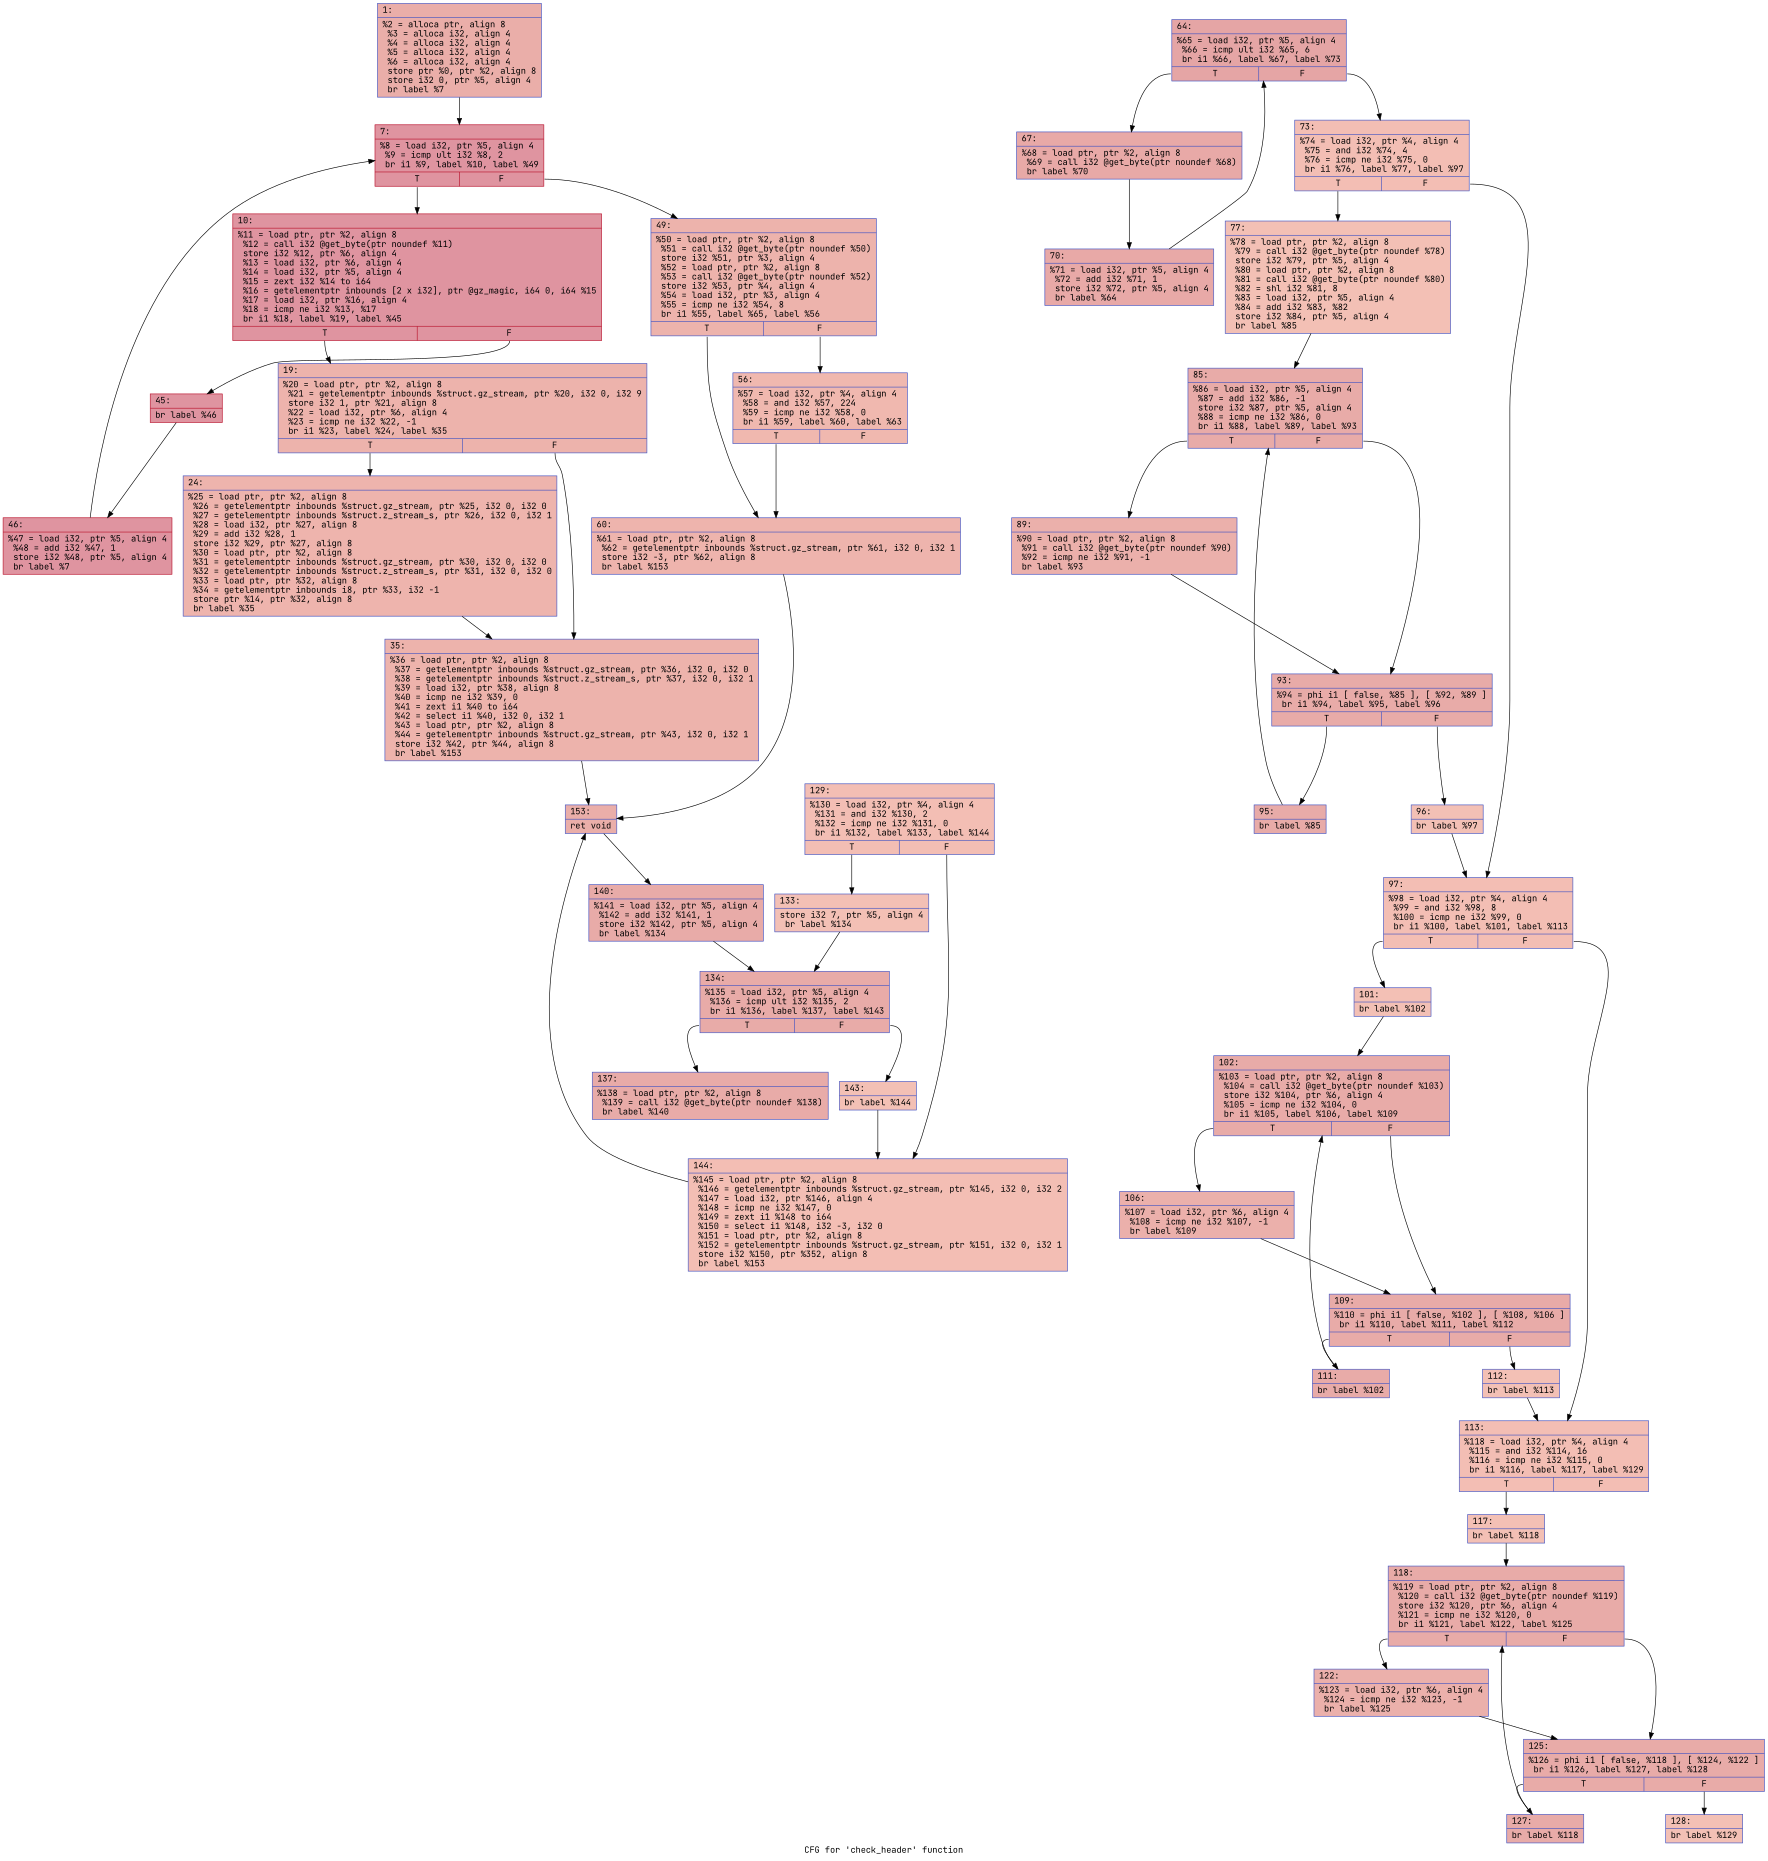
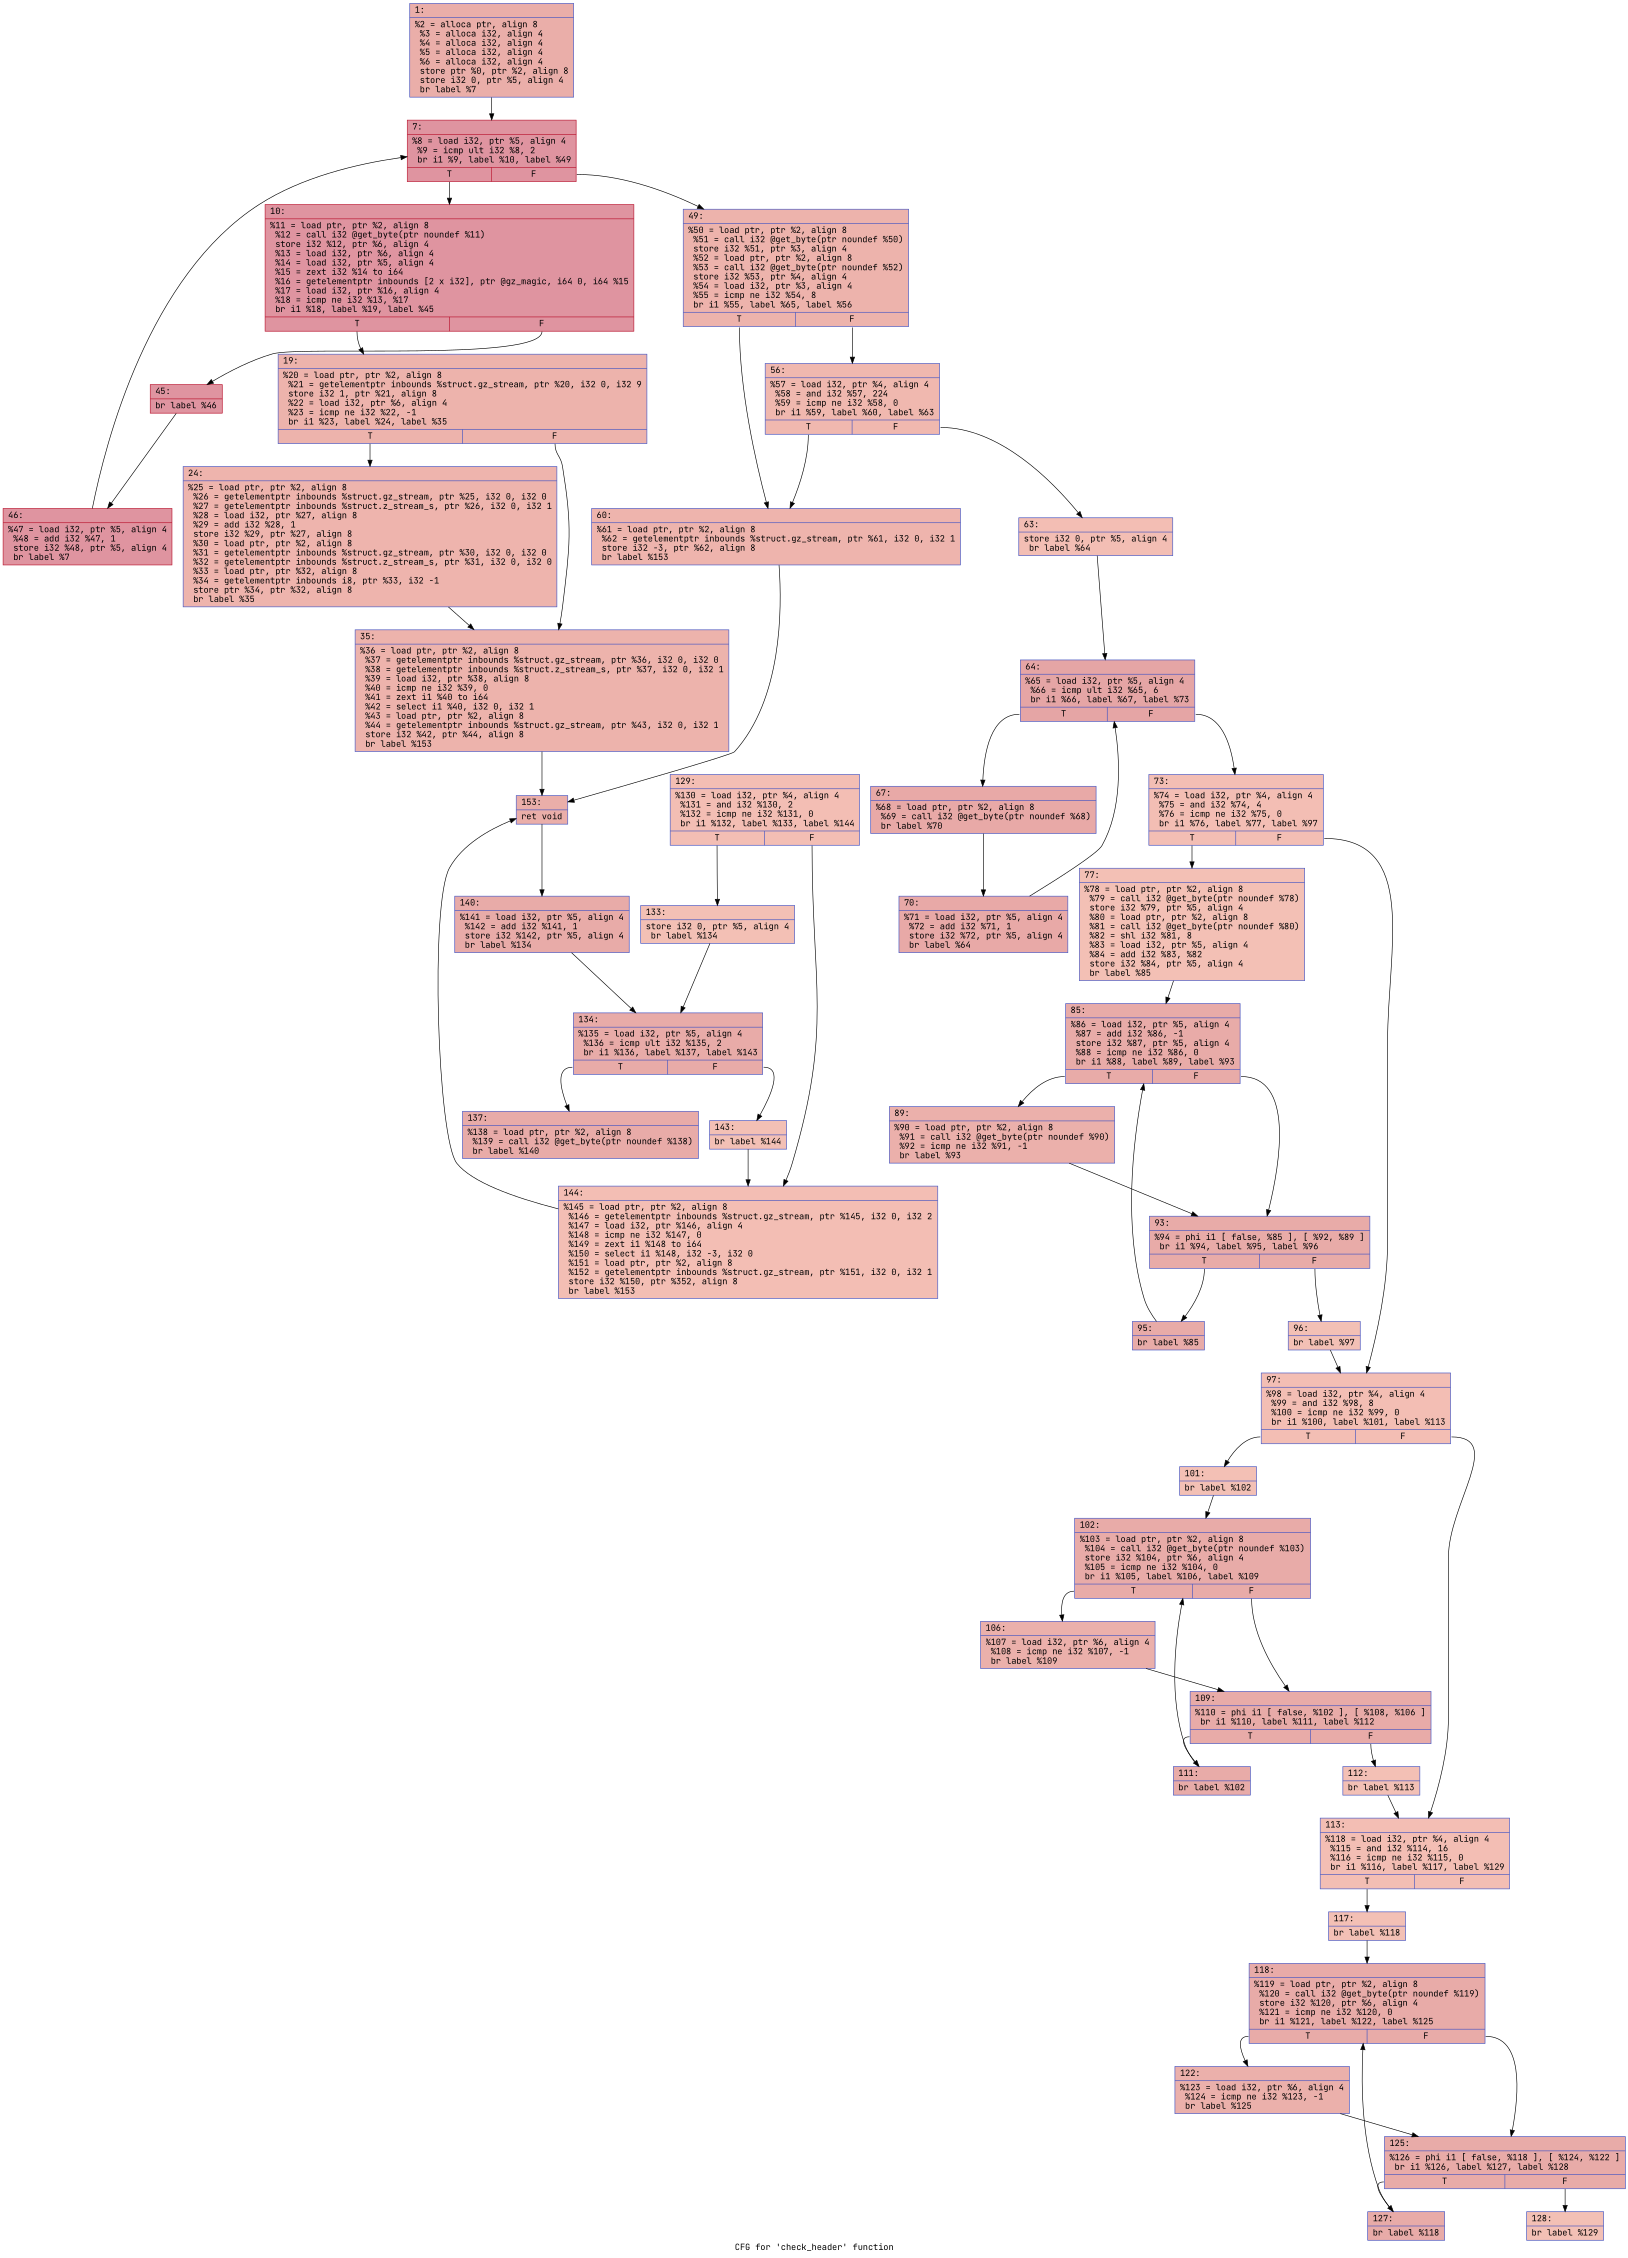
  digraph {
    fontname="JetBrains Mono"
    label="CFG for 'check_header' function"
    node [color="#3d50c3ff" fillcolor="#cc403a70" fontname="JetBrains Mono" shape=record style=filled]
    edge [fontname="JetBrains Mono"]
    n1 [fillcolor="#d0473d70" label="{1:\l|  %2 = alloca ptr, align 8\l  %3 = alloca i32, align 4\l  %4 = alloca i32, align 4\l  %5 = alloca i32, align 4\l  %6 = alloca i32, align 4\l  store ptr %0, ptr %2, align 8\l  store i32 0, ptr %5, align 4\l  br label %7\l}"]
    n2 [color="#b70d28ff" fillcolor="#b70d2870" label="{7:\l|  %8 = load i32, ptr %5, align 4\l  %9 = icmp ult i32 %8, 2\l  br i1 %9, label %10, label %49\l|{<s0>T|<s1>F}}"]
    n3 [color="#b70d28ff" fillcolor="#b70d2870" label="{10:\l|  %11 = load ptr, ptr %2, align 8\l  %12 = call i32 @get_byte(ptr noundef %11)\l  store i32 %12, ptr %6, align 4\l  %13 = load i32, ptr %6, align 4\l  %14 = load i32, ptr %5, align 4\l  %15 = zext i32 %14 to i64\l  %16 = getelementptr inbounds [2 x i32], ptr @gz_magic, i64 0, i64 %15\l  %17 = load i32, ptr %16, align 4\l  %18 = icmp ne i32 %13, %17\l  br i1 %18, label %19, label %45\l|{<s0>T|<s1>F}}"]
    n4 [fillcolor="#d6524470" label="{49:\l|  %50 = load ptr, ptr %2, align 8\l  %51 = call i32 @get_byte(ptr noundef %50)\l  store i32 %51, ptr %3, align 4\l  %52 = load ptr, ptr %2, align 8\l  %53 = call i32 @get_byte(ptr noundef %52)\l  store i32 %53, ptr %4, align 4\l  %54 = load i32, ptr %3, align 4\l  %55 = icmp ne i32 %54, 8\l  br i1 %55, label %65, label %56\l|{<s0>T|<s1>F}}"]
    n5 [fillcolor="#d6524470" label="{19:\l|  %20 = load ptr, ptr %2, align 8\l  %21 = getelementptr inbounds %struct.gz_stream, ptr %20, i32 0, i32 9\l  store i32 1, ptr %21, align 8\l  %22 = load i32, ptr %6, align 4\l  %23 = icmp ne i32 %22, -1\l  br i1 %23, label %24, label %35\l|{<s0>T|<s1>F}}"]
    n6 [color="#b70d28ff" fillcolor="#b70d2870" label="{45:\l|  br label %46\l}"]
    n7 [fillcolor="#d8564670" label="{60:\l|  %61 = load ptr, ptr %2, align 8\l  %62 = getelementptr inbounds %struct.gz_stream, ptr %61, i32 0, i32 1\l  store i32 -3, ptr %62, align 8\l  br label %153\l}"]
    n8 [fillcolor="#dc5d4a70" label="{56:\l|  %57 = load i32, ptr %4, align 4\l  %58 = and i32 %57, 224\l  %59 = icmp ne i32 %58, 0\l  br i1 %59, label %60, label %63\l|{<s0>T|<s1>F}}"]
-   n9 [fillcolor="#d8564670" label="{24:\l|  %25 = load ptr, ptr %2, align 8\l  %26 = getelementptr inbounds %struct.gz_stream, ptr %25, i32 0, i32 0\l  %27 = getelementptr inbounds %struct.z_stream_s, ptr %26, i32 0, i32 1\l  %28 = load i32, ptr %27, align 8\l  %29 = add i32 %28, 1\l  store i32 %29, ptr %27, align 8\l  %30 = load ptr, ptr %2, align 8\l  %31 = getelementptr inbounds %struct.gz_stream, ptr %30, i32 0, i32 0\l  %32 = getelementptr inbounds %struct.z_stream_s, ptr %31, i32 0, i32 0\l  %33 = load ptr, ptr %32, align 8\l  %34 = getelementptr inbounds i8, ptr %33, i32 -1\l  store ptr %14, ptr %32, align 8\l  br label %35\l}"]
+   n9 [fillcolor="#d8564670" label="{24:\l|  %25 = load ptr, ptr %2, align 8\l  %26 = getelementptr inbounds %struct.gz_stream, ptr %25, i32 0, i32 0\l  %27 = getelementptr inbounds %struct.z_stream_s, ptr %26, i32 0, i32 1\l  %28 = load i32, ptr %27, align 8\l  %29 = add i32 %28, 1\l  store i32 %29, ptr %27, align 8\l  %30 = load ptr, ptr %2, align 8\l  %31 = getelementptr inbounds %struct.gz_stream, ptr %30, i32 0, i32 0\l  %32 = getelementptr inbounds %struct.z_stream_s, ptr %31, i32 0, i32 0\l  %33 = load ptr, ptr %32, align 8\l  %34 = getelementptr inbounds i8, ptr %33, i32 -1\l  store ptr %34, ptr %32, align 8\l  br label %35\l}"]
    n10 [fillcolor="#d6524470" label="{35:\l|  %36 = load ptr, ptr %2, align 8\l  %37 = getelementptr inbounds %struct.gz_stream, ptr %36, i32 0, i32 0\l  %38 = getelementptr inbounds %struct.z_stream_s, ptr %37, i32 0, i32 1\l  %39 = load i32, ptr %38, align 8\l  %40 = icmp ne i32 %39, 0\l  %41 = zext i1 %40 to i64\l  %42 = select i1 %40, i32 0, i32 1\l  %43 = load ptr, ptr %2, align 8\l  %44 = getelementptr inbounds %struct.gz_stream, ptr %43, i32 0, i32 1\l  store i32 %42, ptr %44, align 8\l  br label %153\l}"]
    n11 [color="#b70d28ff" fillcolor="#b70d2870" label="{46:\l|  %47 = load i32, ptr %5, align 4\l  %48 = add i32 %47, 1\l  store i32 %48, ptr %5, align 4\l  br label %7\l}"]
    n12 [fillcolor="#d0473d70" label="{153:\l|  ret void\l}"]
+   n13 [fillcolor="#e36c5570" label="{63:\l|  store i32 0, ptr %5, align 4\l  br label %64\l}"]
    n14 [label="{140:\l|  %141 = load i32, ptr %5, align 4\l  %142 = add i32 %141, 1\l  store i32 %142, ptr %5, align 4\l  br label %134\l}"]
    n15 [fillcolor="#c5333470" label="{64:\l|  %65 = load i32, ptr %5, align 4\l  %66 = icmp ult i32 %65, 6\l  br i1 %66, label %67, label %73\l|{<s0>T|<s1>F}}"]
    n16 [fillcolor="#ca3b3770" label="{67:\l|  %68 = load ptr, ptr %2, align 8\l  %69 = call i32 @get_byte(ptr noundef %68)\l  br label %70\l}"]
    n17 [fillcolor="#e36c5570" label="{73:\l|  %74 = load i32, ptr %4, align 4\l  %75 = and i32 %74, 4\l  %76 = icmp ne i32 %75, 0\l  br i1 %76, label %77, label %97\l|{<s0>T|<s1>F}}"]
    n18 [fillcolor="#ca3b3770" label="{70:\l|  %71 = load i32, ptr %5, align 4\l  %72 = add i32 %71, 1\l  store i32 %72, ptr %5, align 4\l  br label %64\l}"]
    n19 [fillcolor="#e5705870" label="{77:\l|  %78 = load ptr, ptr %2, align 8\l  %79 = call i32 @get_byte(ptr noundef %78)\l  store i32 %79, ptr %5, align 4\l  %80 = load ptr, ptr %2, align 8\l  %81 = call i32 @get_byte(ptr noundef %80)\l  %82 = shl i32 %81, 8\l  %83 = load i32, ptr %5, align 4\l  %84 = add i32 %83, %82\l  store i32 %84, ptr %5, align 4\l  br label %85\l}"]
    n20 [fillcolor="#e36c5570" label="{97:\l|  %98 = load i32, ptr %4, align 4\l  %99 = and i32 %98, 8\l  %100 = icmp ne i32 %99, 0\l  br i1 %100, label %101, label %113\l|{<s0>T|<s1>F}}"]
    n21 [label="{85:\l|  %86 = load i32, ptr %5, align 4\l  %87 = add i32 %86, -1\l  store i32 %87, ptr %5, align 4\l  %88 = icmp ne i32 %86, 0\l  br i1 %88, label %89, label %93\l|{<s0>T|<s1>F}}"]
    n22 [fillcolor="#e5705870" label="{101:\l|  br label %102\l}"]
    n23 [fillcolor="#e36c5570" label="{113:\l|  %118 = load i32, ptr %4, align 4\l  %115 = and i32 %114, 16\l  %116 = icmp ne i32 %115, 0\l  br i1 %116, label %117, label %129\l|{<s0>T|<s1>F}}"]
    n24 [fillcolor="#d24b4070" label="{89:\l|  %90 = load ptr, ptr %2, align 8\l  %91 = call i32 @get_byte(ptr noundef %90)\l  %92 = icmp ne i32 %91, -1\l  br label %93\l}"]
    n25 [label="{93:\l|  %94 = phi i1 [ false, %85 ], [ %92, %89 ]\l  br i1 %94, label %95, label %96\l|{<s0>T|<s1>F}}"]
    n26 [label="{102:\l|  %103 = load ptr, ptr %2, align 8\l  %104 = call i32 @get_byte(ptr noundef %103)\l  store i32 %104, ptr %6, align 4\l  %105 = icmp ne i32 %104, 0\l  br i1 %105, label %106, label %109\l|{<s0>T|<s1>F}}"]
    n27 [fillcolor="#e5705870" label="{117:\l|  br label %118\l}"]
    n28 [label="{95:\l|  br label %85\l}"]
    n29 [fillcolor="#e5705870" label="{96:\l|  br label %97\l}"]
    n30 [fillcolor="#d24b4070" label="{106:\l|  %107 = load i32, ptr %6, align 4\l  %108 = icmp ne i32 %107, -1\l  br label %109\l}"]
    n31 [label="{109:\l|  %110 = phi i1 [ false, %102 ], [ %108, %106 ]\l  br i1 %110, label %111, label %112\l|{<s0>T|<s1>F}}"]
    n32 [label="{118:\l|  %119 = load ptr, ptr %2, align 8\l  %120 = call i32 @get_byte(ptr noundef %119)\l  store i32 %120, ptr %6, align 4\l  %121 = icmp ne i32 %120, 0\l  br i1 %121, label %122, label %125\l|{<s0>T|<s1>F}}"]
    n33 [fillcolor="#e36c5570" label="{129:\l|  %130 = load i32, ptr %4, align 4\l  %131 = and i32 %130, 2\l  %132 = icmp ne i32 %131, 0\l  br i1 %132, label %133, label %144\l|{<s0>T|<s1>F}}"]
-   n34 [fillcolor="#e5705870" label="{133:\l|  store i32 7, ptr %5, align 4\l  br label %134\l}"]
+   n34 [fillcolor="#e5705870" label="{133:\l|  store i32 0, ptr %5, align 4\l  br label %134\l}"]
    n35 [fillcolor="#e36c5570" label="{144:\l|  %145 = load ptr, ptr %2, align 8\l  %146 = getelementptr inbounds %struct.gz_stream, ptr %145, i32 0, i32 2\l  %147 = load i32, ptr %146, align 4\l  %148 = icmp ne i32 %147, 0\l  %149 = zext i1 %148 to i64\l  %150 = select i1 %148, i32 -3, i32 0\l  %151 = load ptr, ptr %2, align 8\l  %152 = getelementptr inbounds %struct.gz_stream, ptr %151, i32 0, i32 1\l  store i32 %150, ptr %352, align 8\l  br label %153\l}"]
    n36 [label="{111:\l|  br label %102\l}"]
    n37 [fillcolor="#e5705870" label="{112:\l|  br label %113\l}"]
    n38 [fillcolor="#d24b4070" label="{122:\l|  %123 = load i32, ptr %6, align 4\l  %124 = icmp ne i32 %123, -1\l  br label %125\l}"]
    n39 [label="{125:\l|  %126 = phi i1 [ false, %118 ], [ %124, %122 ]\l  br i1 %126, label %127, label %128\l|{<s0>T|<s1>F}}"]
    n40 [label="{134:\l|  %135 = load i32, ptr %5, align 4\l  %136 = icmp ult i32 %135, 2\l  br i1 %136, label %137, label %143\l|{<s0>T|<s1>F}}"]
    n41 [label="{127:\l|  br label %118\l}"]
    n42 [fillcolor="#e5705870" label="{128:\l|  br label %129\l}"]
    n43 [label="{137:\l|  %138 = load ptr, ptr %2, align 8\l  %139 = call i32 @get_byte(ptr noundef %138)\l  br label %140\l}"]
    n44 [fillcolor="#e5705870" label="{143:\l|  br label %144\l}"]
    n1 -> n2
    n2 -> n3 [tailport=s0]
    n2 -> n4 [tailport=s1]
    n3 -> n5 [tailport=s0]
    n3 -> n6 [tailport=s1]
    n4 -> n7 [tailport=s0]
    n4 -> n8 [tailport=s1]
    n5 -> n9 [tailport=s0]
    n5 -> n10 [tailport=s1]
    n6 -> n11
    n7 -> n12
    n8 -> n7 [tailport=s0]
+   n8 -> n13 [tailport=s1]
    n9 -> n10
    n10 -> n12
    n11 -> n2
    n12 -> n14
+   n13 -> n15
    n14 -> n40
    n15 -> n16 [tailport=s0]
    n15 -> n17 [tailport=s1]
    n16 -> n18
    n17 -> n19 [tailport=s0]
    n17 -> n20 [tailport=s1]
    n18 -> n15
    n19 -> n21
    n20 -> n22 [tailport=s0]
    n20 -> n23 [tailport=s1]
    n21 -> n24 [tailport=s0]
    n21 -> n25 [tailport=s1]
    n22 -> n26
    n23 -> n27 [tailport=s0]
    n24 -> n25
    n25 -> n28 [tailport=s0]
    n25 -> n29 [tailport=s1]
    n26 -> n30 [tailport=s0]
    n26 -> n31 [tailport=s1]
    n27 -> n32
    n28 -> n21
    n29 -> n20
    n30 -> n31
    n31 -> n36 [tailport=s0]
    n31 -> n37 [tailport=s1]
    n32 -> n38 [tailport=s0]
    n32 -> n39 [tailport=s1]
    n33 -> n34 [tailport=s0]
    n33 -> n35 [tailport=s1]
    n34 -> n40
    n35 -> n12
    n36 -> n26
    n37 -> n23
    n38 -> n39
    n39 -> n41 [tailport=s0]
    n39 -> n42 [tailport=s1]
    n40 -> n43 [tailport=s0]
    n40 -> n44 [tailport=s1]
    n41 -> n32
    n44 -> n35
  }
